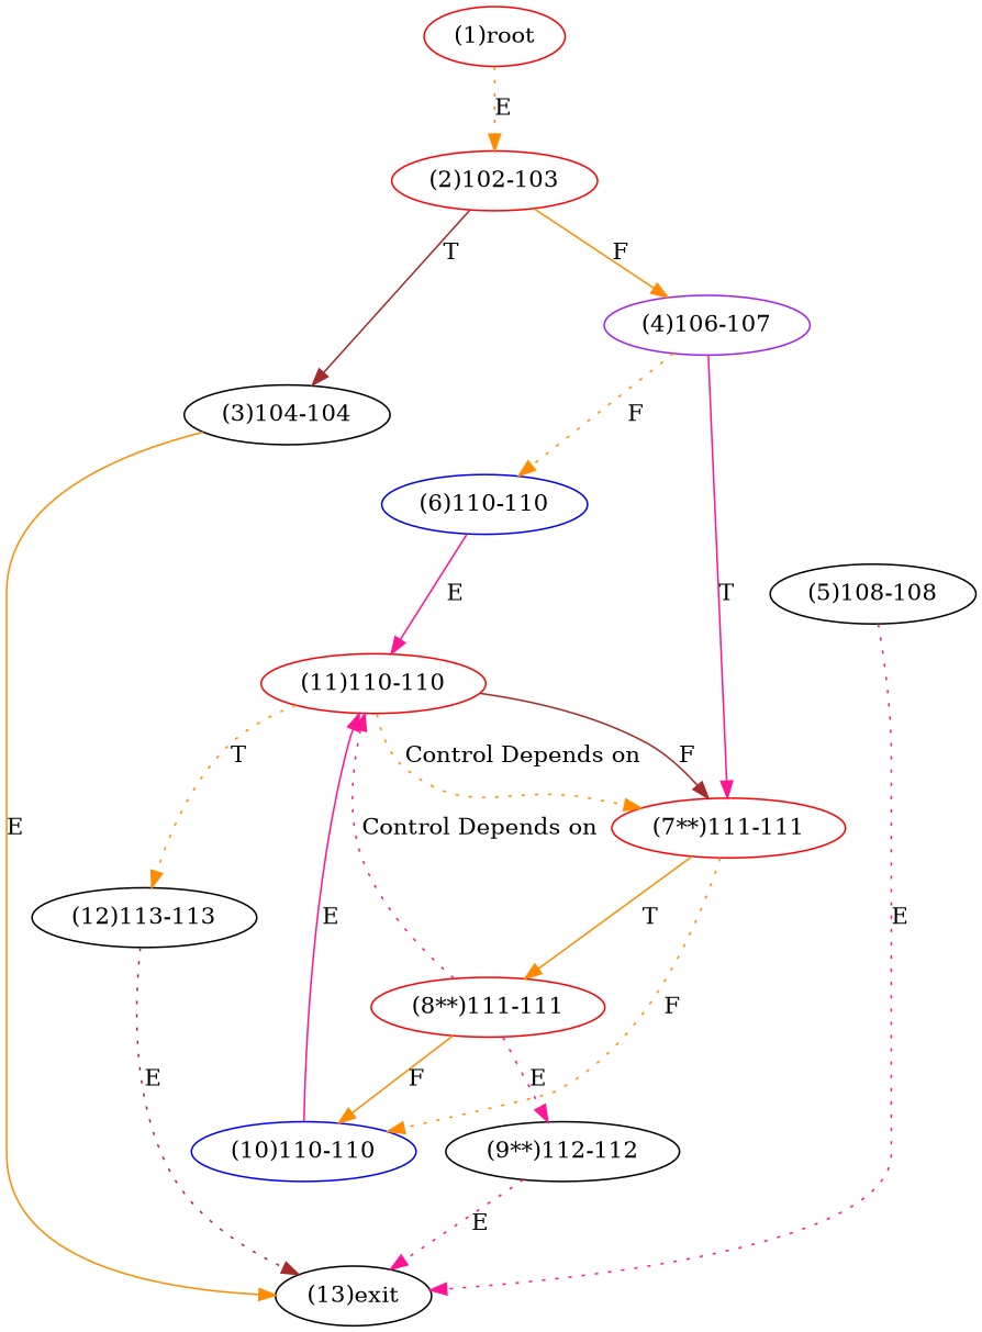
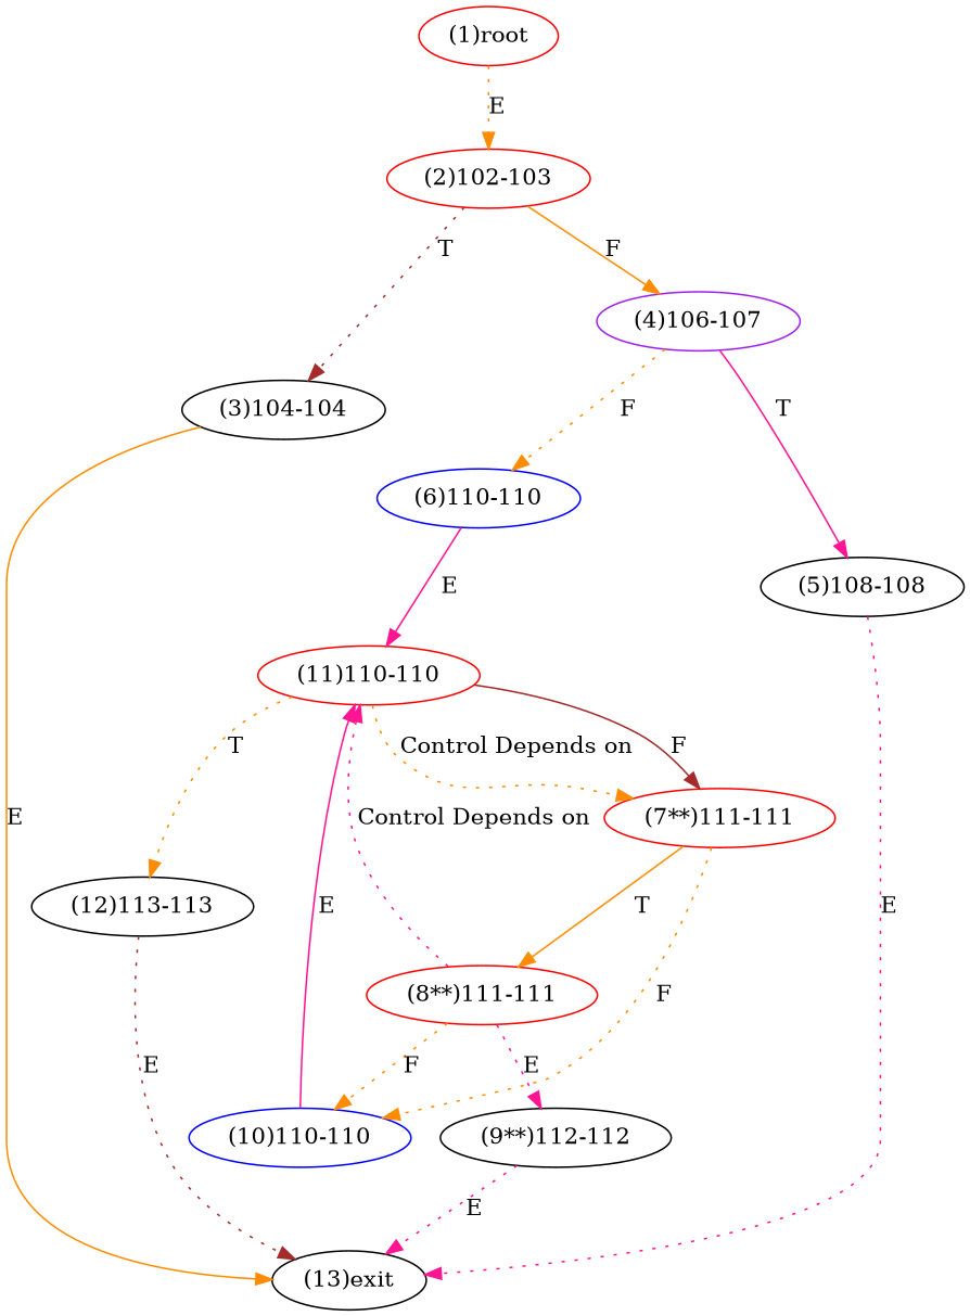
  digraph {
    fontname="DejaVu Serif"
    node [fontname="DejaVu Serif"]
    edge [color=darkorange fontname="DejaVu Serif" style=dotted]
    n1 [color=red label="(1)root"]
    n2 [color=red label="(2)102-103"]
    n3 [label="(3)104-104"]
    n4 [color=purple label="(4)106-107"]
    n5 [label="(13)exit"]
    n6 [label="(5)108-108"]
    n7 [color=blue label="(6)110-110"]
    n8 [color=red label="(11)110-110"]
    n9 [color=red label="(7**)111-111"]
    n10 [label="(12)113-113"]
    n11 [color=red label="(8**)111-111"]
    n12 [color=blue label="(10)110-110"]
    n13 [label="(9**)112-112"]
    n1 -> n2 [label=E]
-   n2 -> n3 [color=brown label=T style=solid]
+   n2 -> n3 [color=brown label=T]
    n2 -> n4 [label=F style=solid]
    n3 -> n5 [label=E style=solid]
-   n4 -> n9 [color=deeppink label=T style=solid]
+   n4 -> n6 [color=deeppink label=T style=solid]
    n4 -> n7 [label=F]
    n6 -> n5 [color=deeppink label=E]
    n7 -> n8 [color=deeppink label=E style=solid]
    n8 -> n9 [color=brown label=F style=solid]
    n8 -> n9 [label="Control Depends on"]
    n8 -> n10 [label=T]
    n9 -> n11 [label=T style=solid]
    n9 -> n12 [label=F]
    n10 -> n5 [color=brown label=E]
    n11 -> n8 [color=deeppink label="Control Depends on"]
-   n11 -> n12 [label=F style=solid]
+   n11 -> n12 [label=F]
    n11 -> n13 [color=deeppink label=E]
    n12 -> n8 [color=deeppink label=E style=solid]
    n13 -> n5 [color=deeppink label=E]
  }
